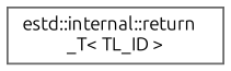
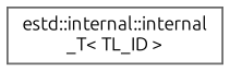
  digraph {
    rankdir=LR
    fontname=Ubuntu
-   n1 [color=grey40 fillcolor=white fontname=Ubuntu fontsize=10 height=0.2 label="estd::internal::return\l_T\< TL_ID \>" shape=box style=filled width=0.4]
+   n1 [color=grey40 fillcolor=white fontname=Ubuntu fontsize=10 height=0.2 label="estd::internal::internal\l_T\< TL_ID \>" shape=box style=filled width=0.4]
  }
